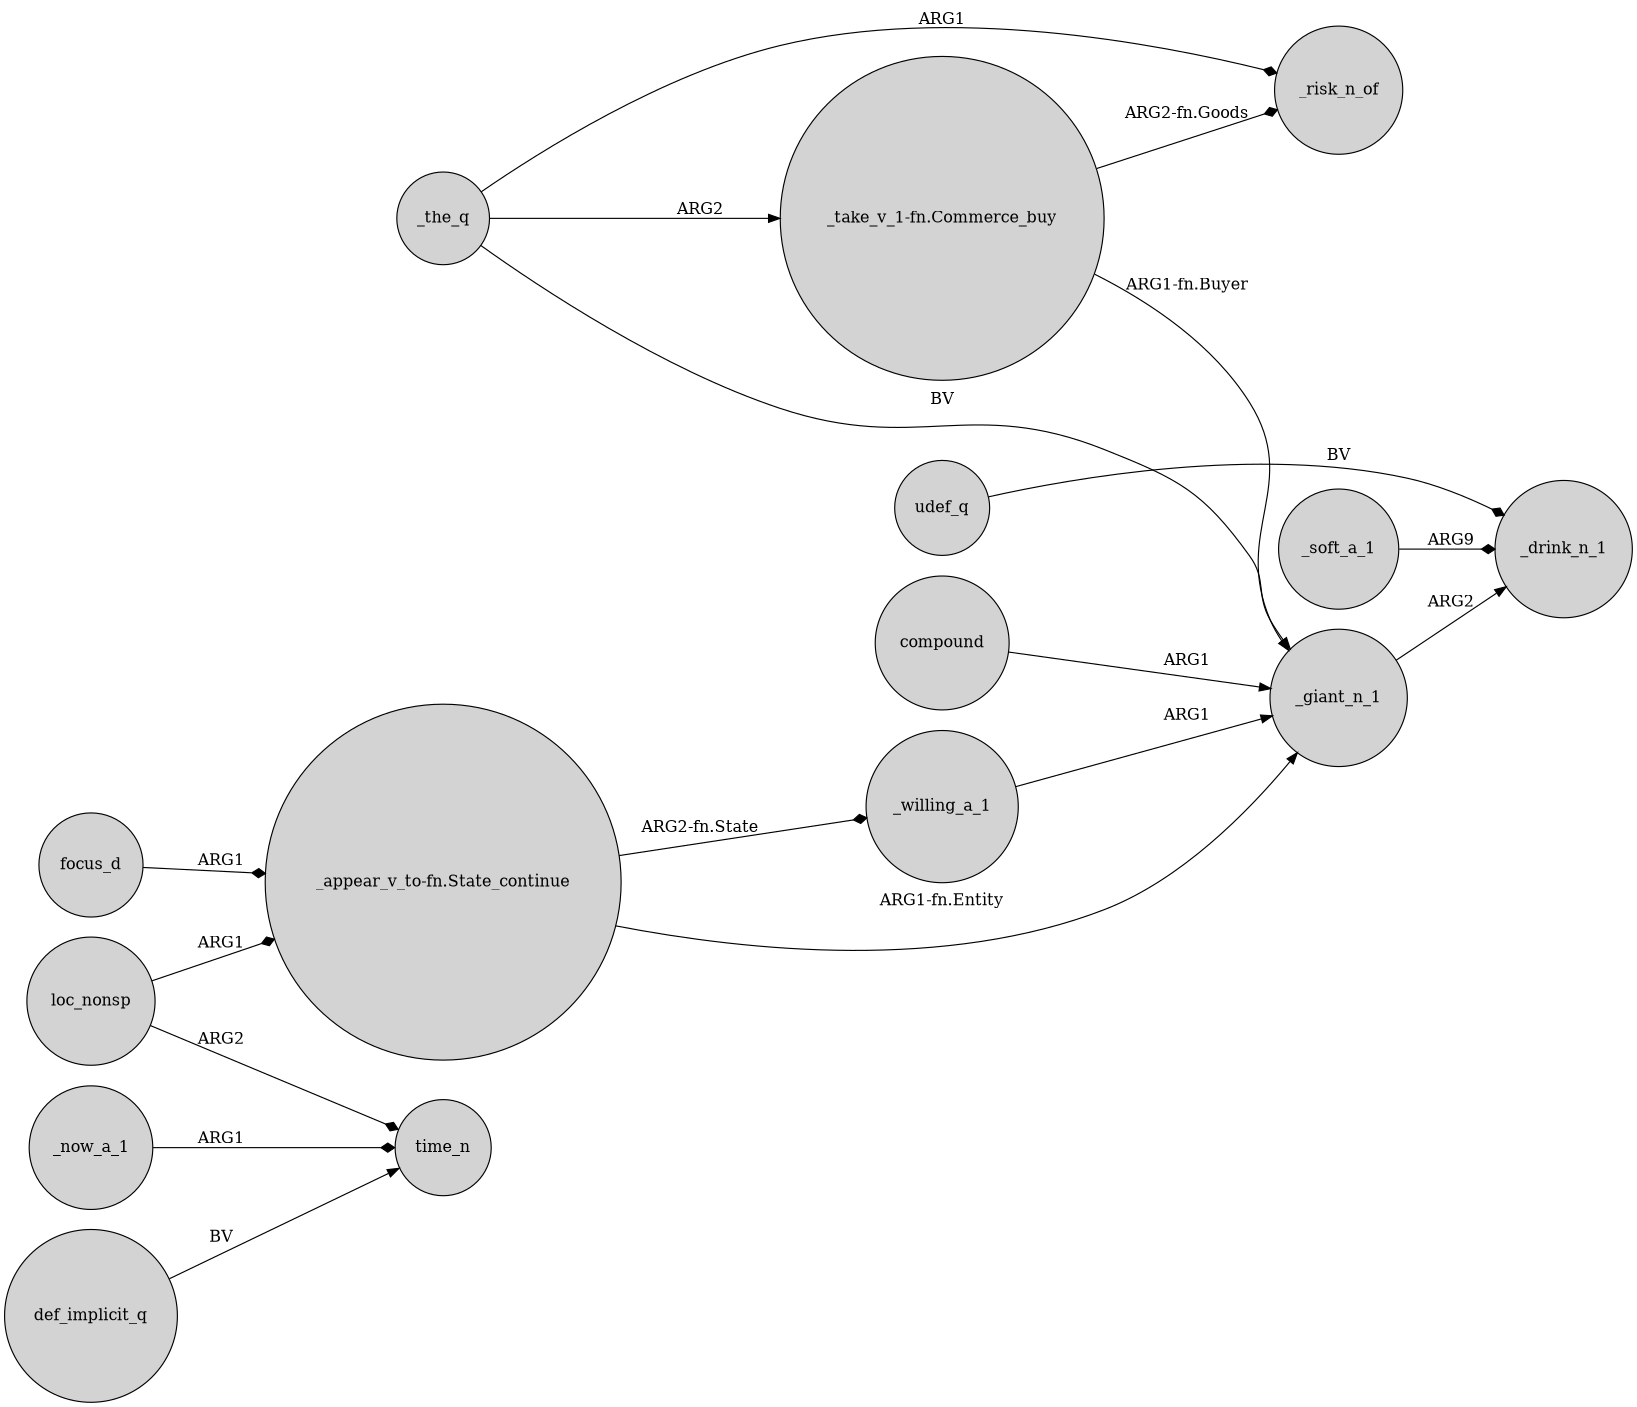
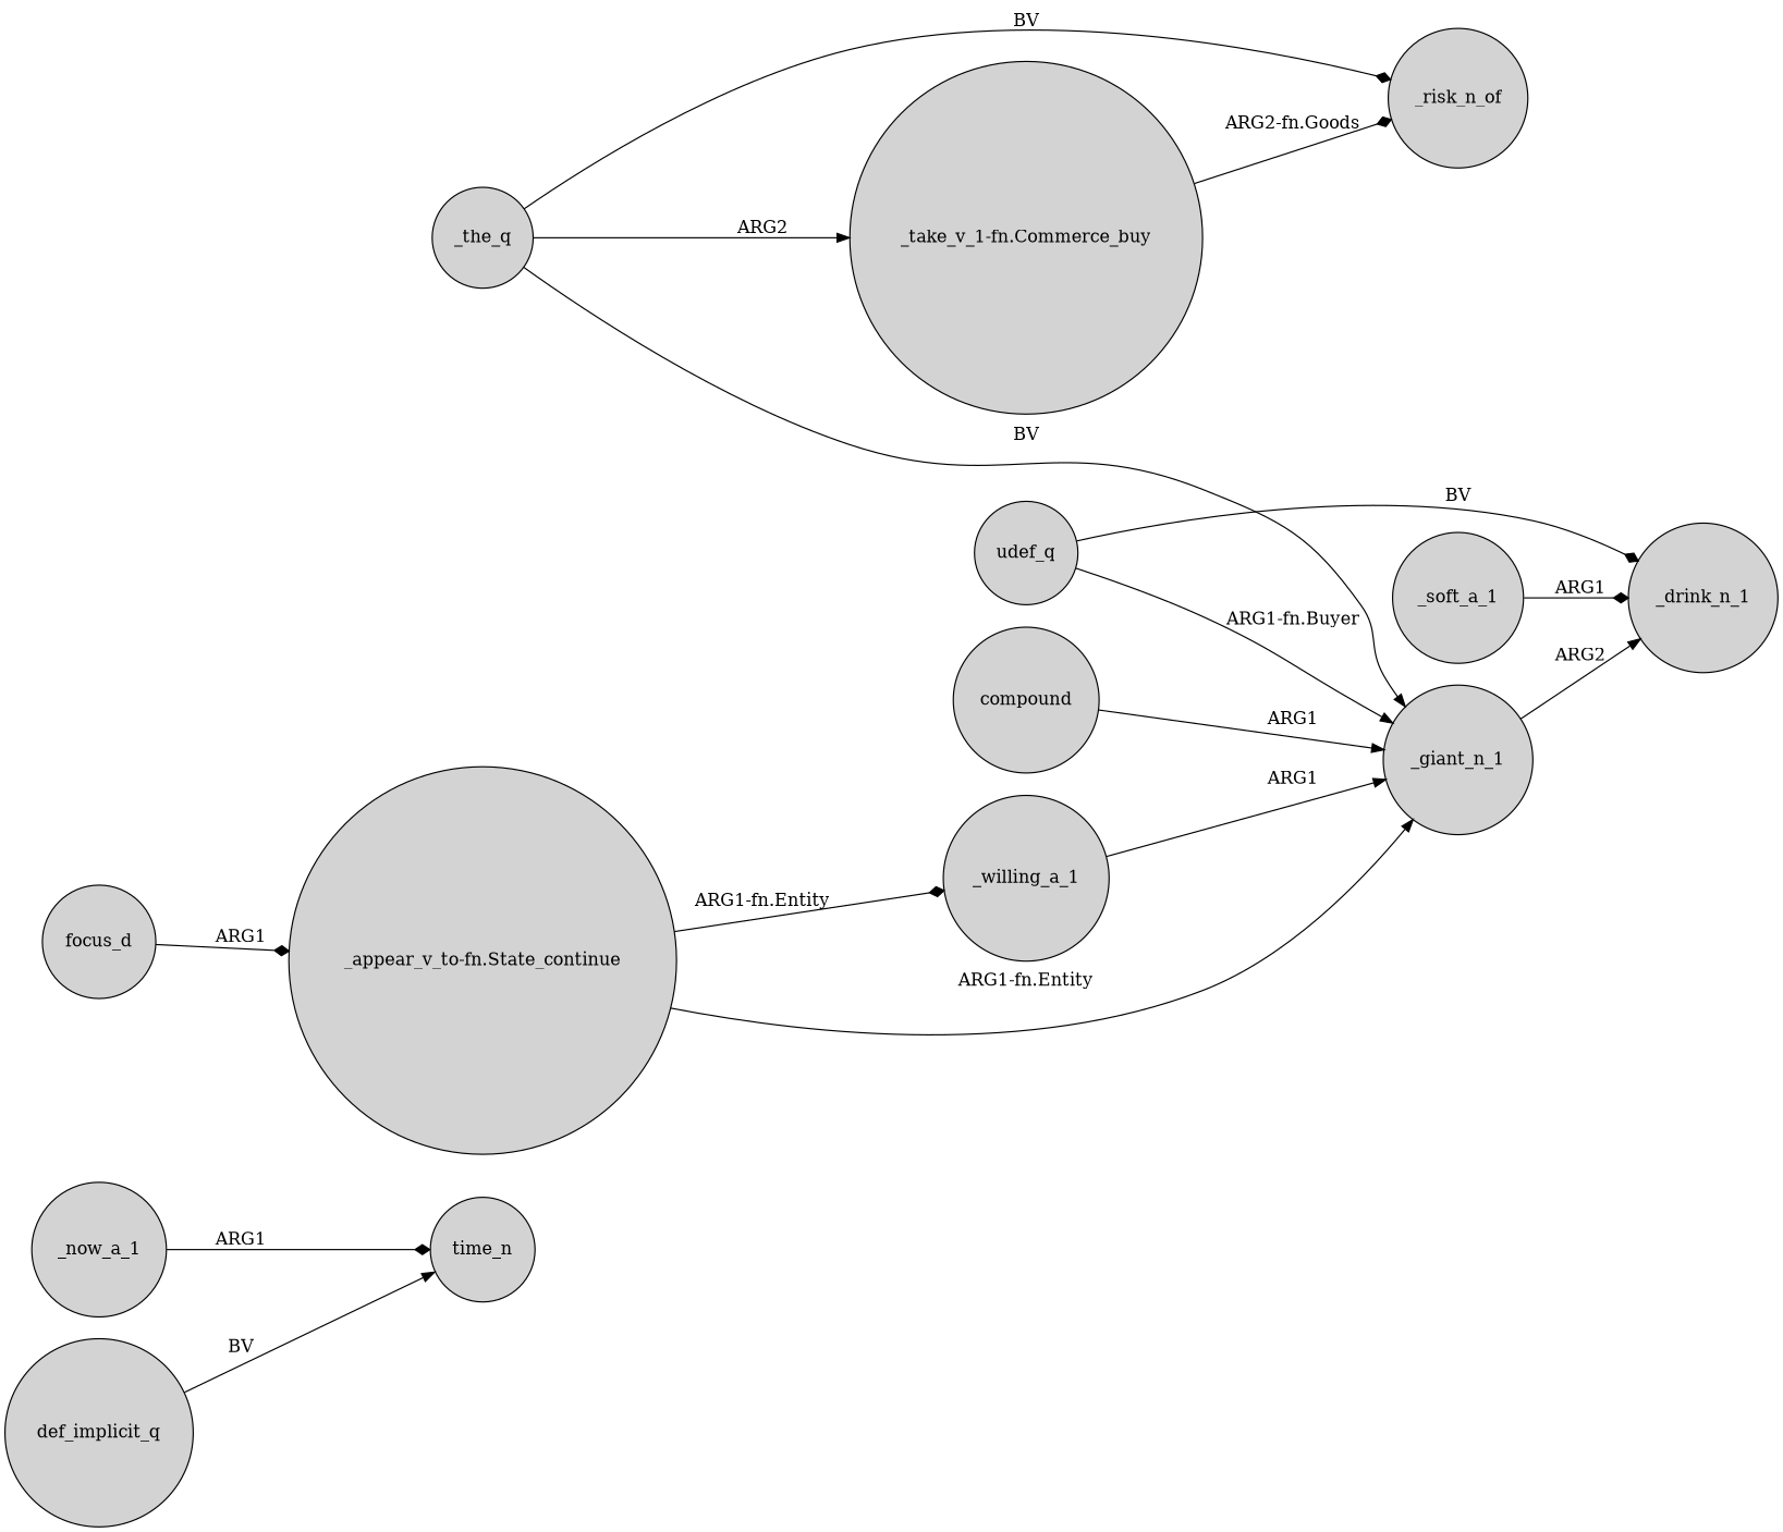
  digraph {
    rankdir=LR
    node [shape=circle style=filled]
    edge [arrowhead=diamond]
    "_appear_v_to-fn.State_continue"
    _willing_a_1
    _giant_n_1
    _drink_n_1
    "_take_v_1-fn.Commerce_buy"
    _risk_n_of
    udef_q
    _the_q
-   loc_nonsp
    time_n
    focus_d
    _soft_a_1
    _now_a_1
    compound
    def_implicit_q
-   "_appear_v_to-fn.State_continue" -> _willing_a_1 [label="ARG2-fn.State"]
+   "_appear_v_to-fn.State_continue" -> _willing_a_1 [label="ARG1-fn.Entity"]
    "_appear_v_to-fn.State_continue" -> _giant_n_1 [arrowhead=normal label="ARG1-fn.Entity"]
    _willing_a_1 -> _giant_n_1 [arrowhead=normal label=ARG1]
    _giant_n_1 -> _drink_n_1 [arrowhead=normal label=ARG2]
-   "_take_v_1-fn.Commerce_buy" -> _giant_n_1 [arrowhead=normal label="ARG1-fn.Buyer"]
+   udef_q -> _giant_n_1 [arrowhead=normal label="ARG1-fn.Buyer"]
    "_take_v_1-fn.Commerce_buy" -> _risk_n_of [label="ARG2-fn.Goods"]
    udef_q -> _drink_n_1 [label=BV]
    _the_q -> _giant_n_1 [arrowhead=normal label=BV]
    _the_q -> "_take_v_1-fn.Commerce_buy" [arrowhead=normal label=ARG2]
-   _the_q -> _risk_n_of [label=ARG1]
-   loc_nonsp -> "_appear_v_to-fn.State_continue" [label=ARG1]
-   loc_nonsp -> time_n [label=ARG2]
+   _the_q -> _risk_n_of [label=BV]
    focus_d -> "_appear_v_to-fn.State_continue" [label=ARG1]
-   _soft_a_1 -> _drink_n_1 [label=ARG9]
+   _soft_a_1 -> _drink_n_1 [label=ARG1]
    _now_a_1 -> time_n [label=ARG1]
    compound -> _giant_n_1 [arrowhead=normal label=ARG1]
    def_implicit_q -> time_n [arrowhead=normal label=BV]
  }
